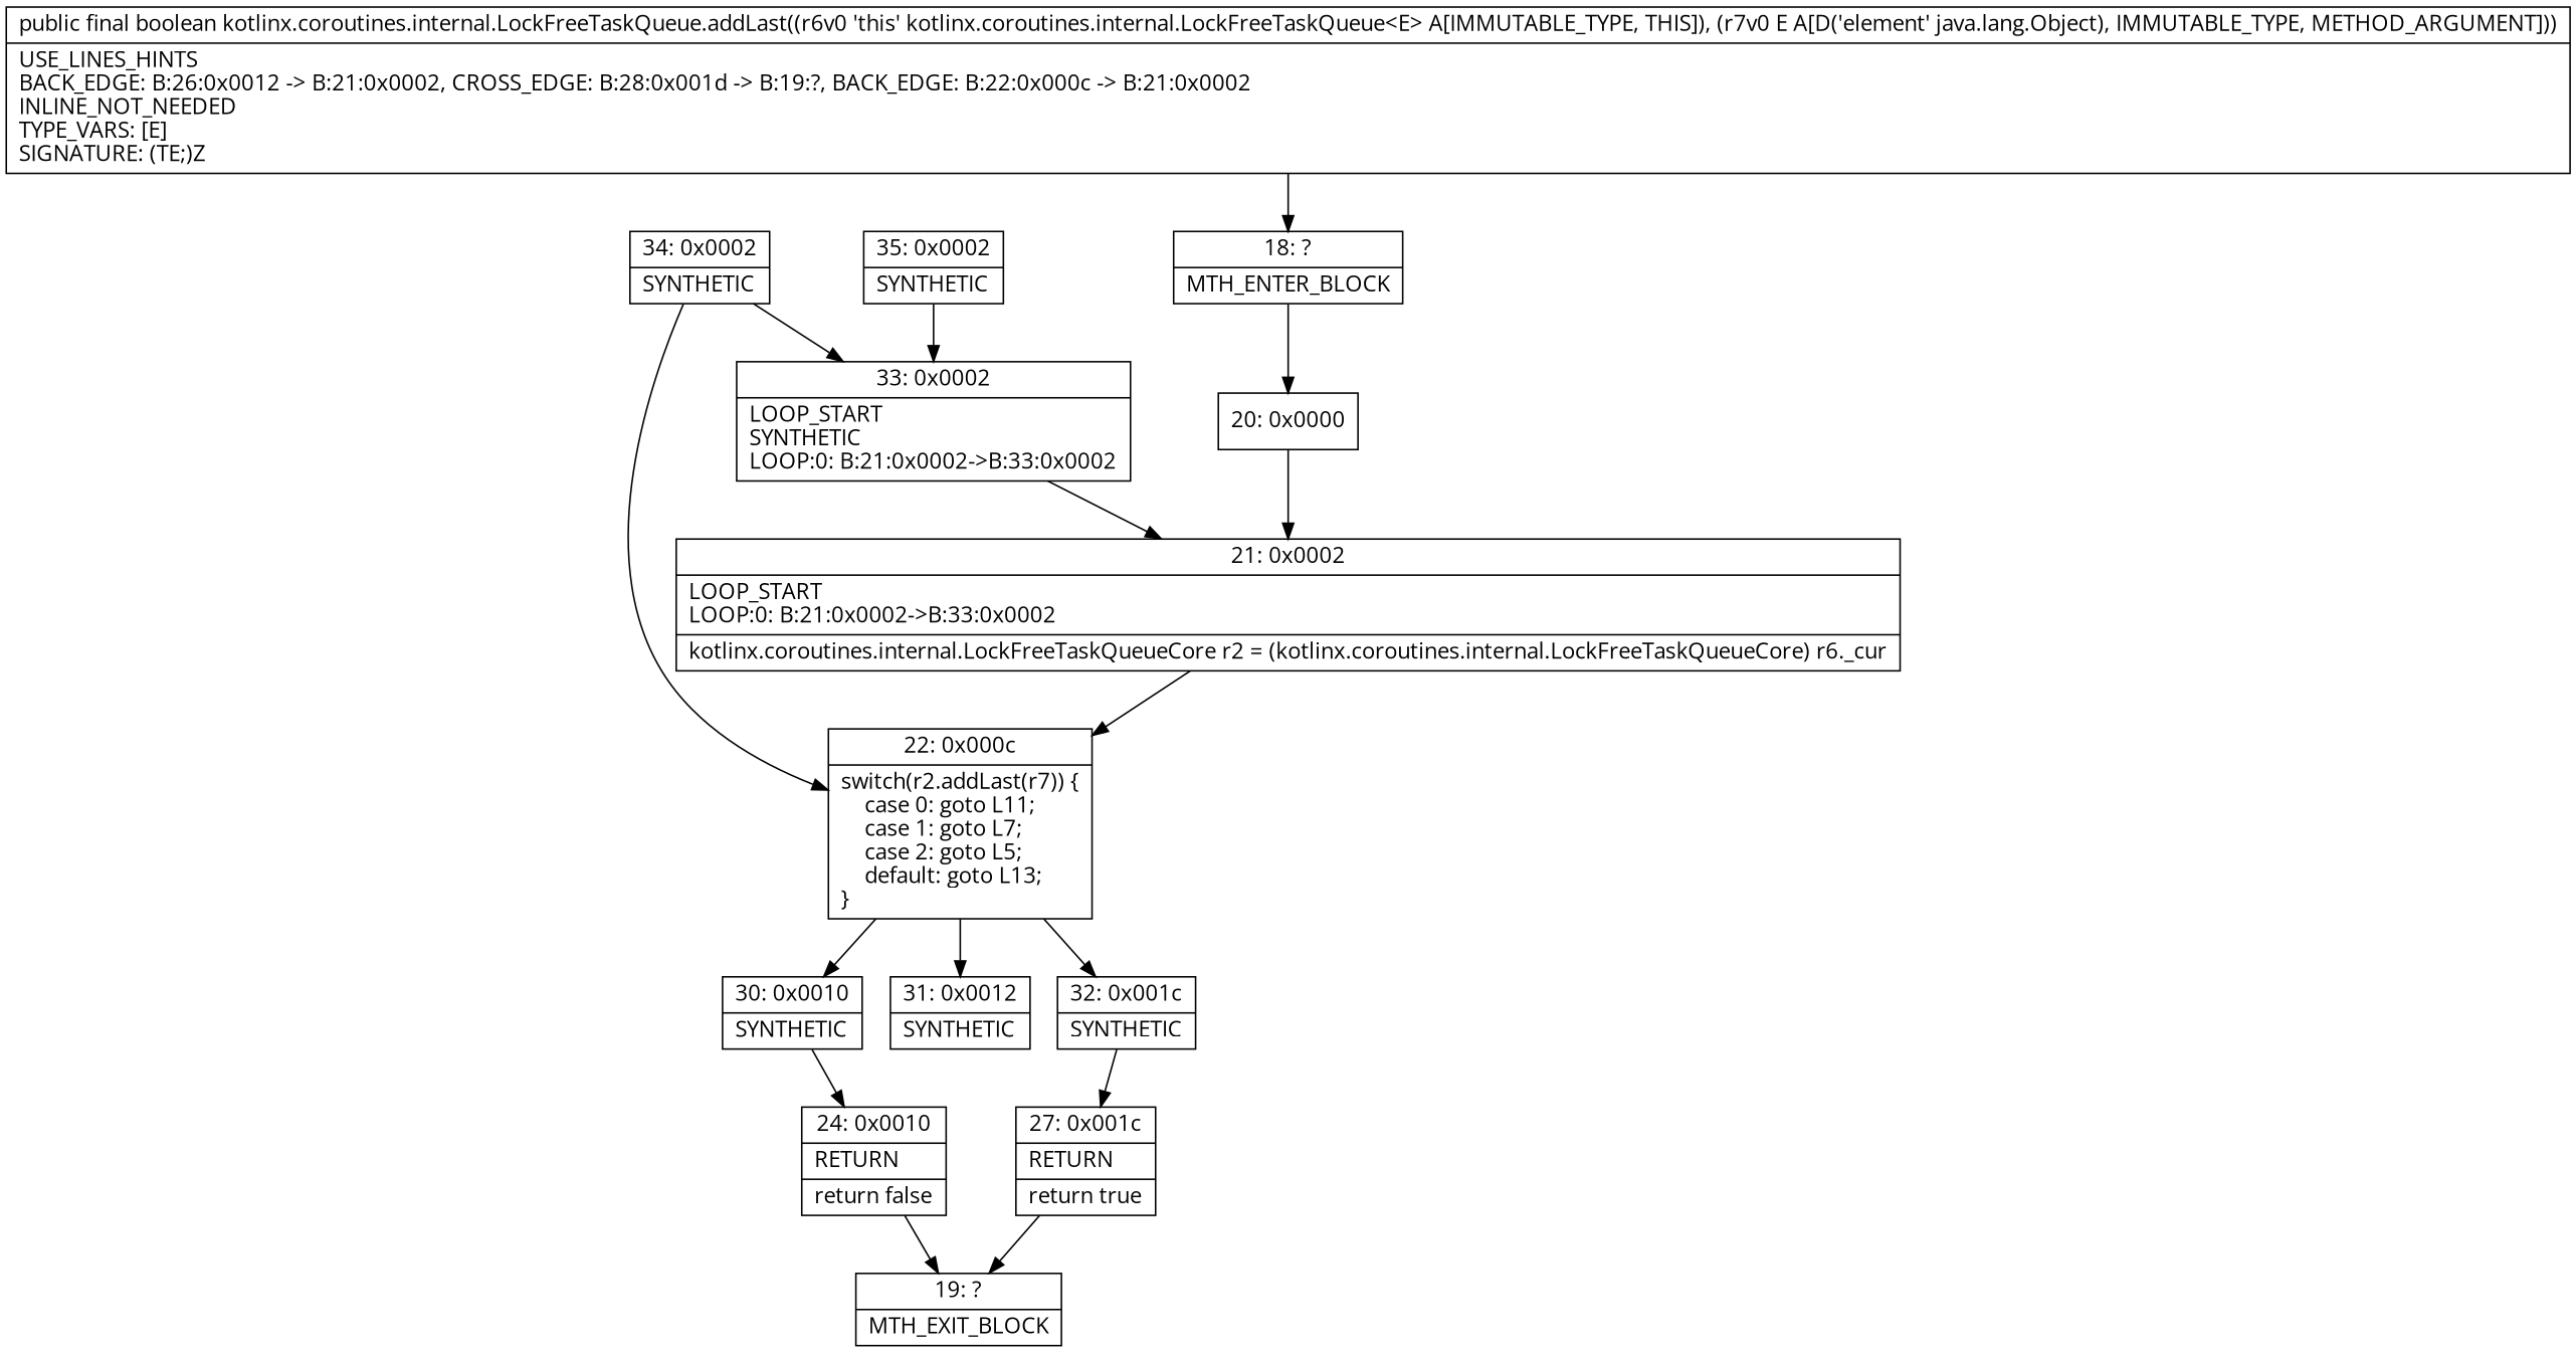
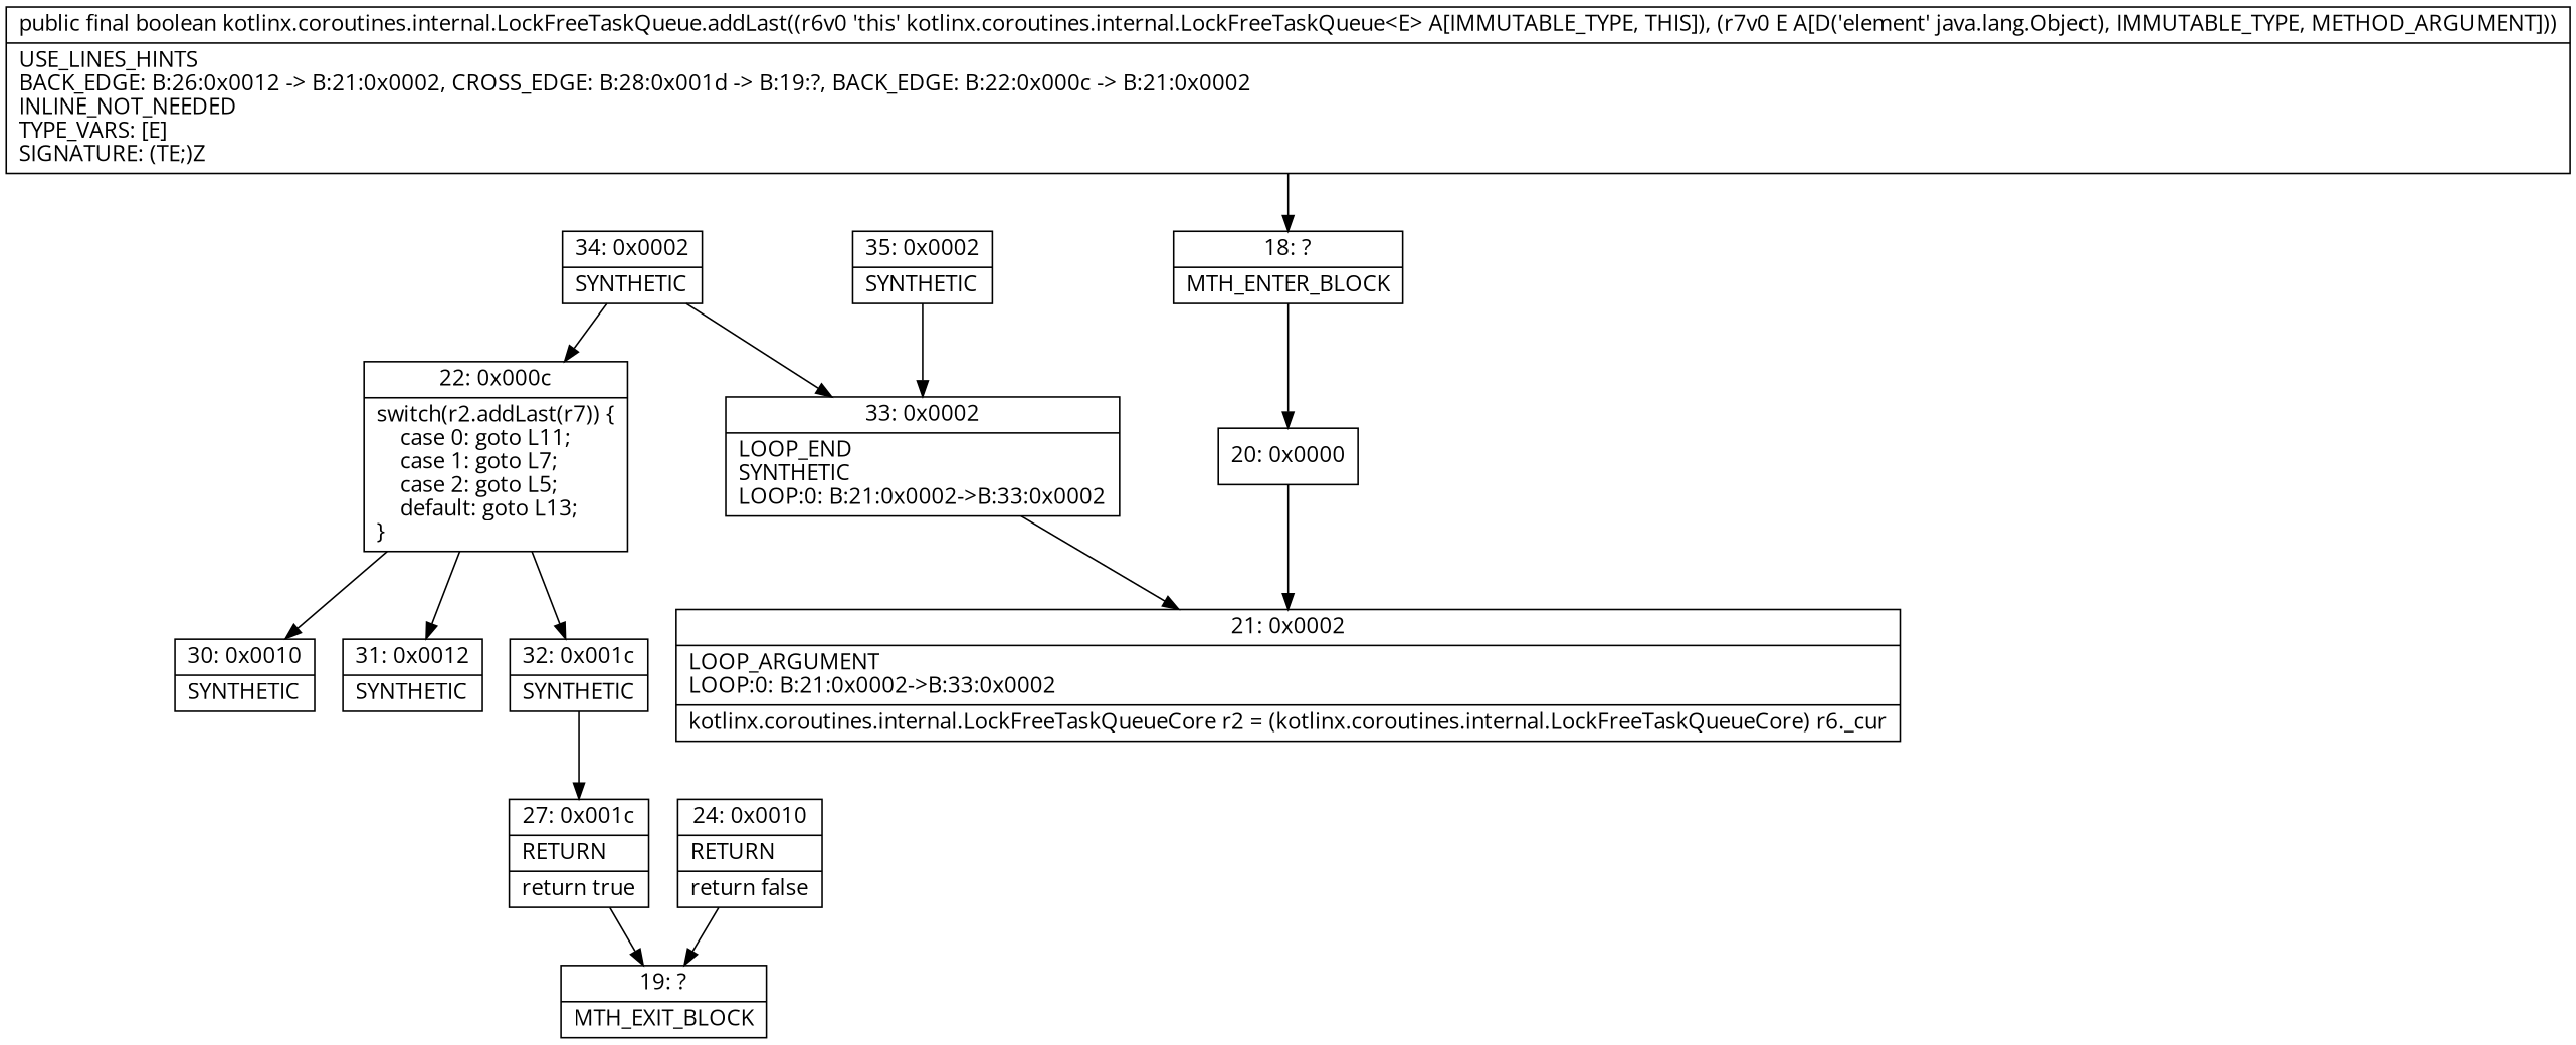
  digraph {
    fontname="Open Sans"
    node [fontname="Open Sans" shape=record]
    edge [fontname="Open Sans"]
    n1 [label="{18\:\ ?|MTH_ENTER_BLOCK\l}"]
    n2 [label="{20\:\ 0x0000}"]
-   n3 [label="{21\:\ 0x0002|LOOP_START\lLOOP:0: B:21:0x0002\-\>B:33:0x0002\l|kotlinx.coroutines.internal.LockFreeTaskQueueCore r2 = (kotlinx.coroutines.internal.LockFreeTaskQueueCore) r6._cur\l}"]
+   n3 [label="{21\:\ 0x0002|LOOP_ARGUMENT\lLOOP:0: B:21:0x0002\-\>B:33:0x0002\l|kotlinx.coroutines.internal.LockFreeTaskQueueCore r2 = (kotlinx.coroutines.internal.LockFreeTaskQueueCore) r6._cur\l}"]
    n4 [label="{22\:\ 0x000c|switch(r2.addLast(r7)) \{\l    case 0: goto L11;\l    case 1: goto L7;\l    case 2: goto L5;\l    default: goto L13;\l\}\l}"]
    n5 [label="{30\:\ 0x0010|SYNTHETIC\l}"]
    n6 [label="{31\:\ 0x0012|SYNTHETIC\l}"]
    n7 [label="{32\:\ 0x001c|SYNTHETIC\l}"]
    n8 [label="{24\:\ 0x0010|RETURN\l|return false\l}"]
    n9 [label="{27\:\ 0x001c|RETURN\l|return true\l}"]
    n10 [label="{34\:\ 0x0002|SYNTHETIC\l}"]
-   n11 [label="{33\:\ 0x0002|LOOP_START\lSYNTHETIC\lLOOP:0: B:21:0x0002\-\>B:33:0x0002\l}"]
+   n11 [label="{33\:\ 0x0002|LOOP_END\lSYNTHETIC\lLOOP:0: B:21:0x0002\-\>B:33:0x0002\l}"]
    n12 [label="{19\:\ ?|MTH_EXIT_BLOCK\l}"]
    n13 [label="{35\:\ 0x0002|SYNTHETIC\l}"]
    n14 [label="{public final boolean kotlinx.coroutines.internal.LockFreeTaskQueue.addLast((r6v0 'this' kotlinx.coroutines.internal.LockFreeTaskQueue\<E\> A[IMMUTABLE_TYPE, THIS]), (r7v0 E A[D('element' java.lang.Object), IMMUTABLE_TYPE, METHOD_ARGUMENT]))  | USE_LINES_HINTS\lBACK_EDGE: B:26:0x0012 \-\> B:21:0x0002, CROSS_EDGE: B:28:0x001d \-\> B:19:?, BACK_EDGE: B:22:0x000c \-\> B:21:0x0002\lINLINE_NOT_NEEDED\lTYPE_VARS: [E]\lSIGNATURE: (TE;)Z\l}"]
    n1 -> n2
    n2 -> n3
-   n3 -> n4
    n4 -> n5
    n4 -> n6
    n4 -> n7
-   n5 -> n8
    n7 -> n9
    n8 -> n12
    n9 -> n12
    n10 -> n4
    n10 -> n11
    n11 -> n3
    n13 -> n11
    n14 -> n1
  }
